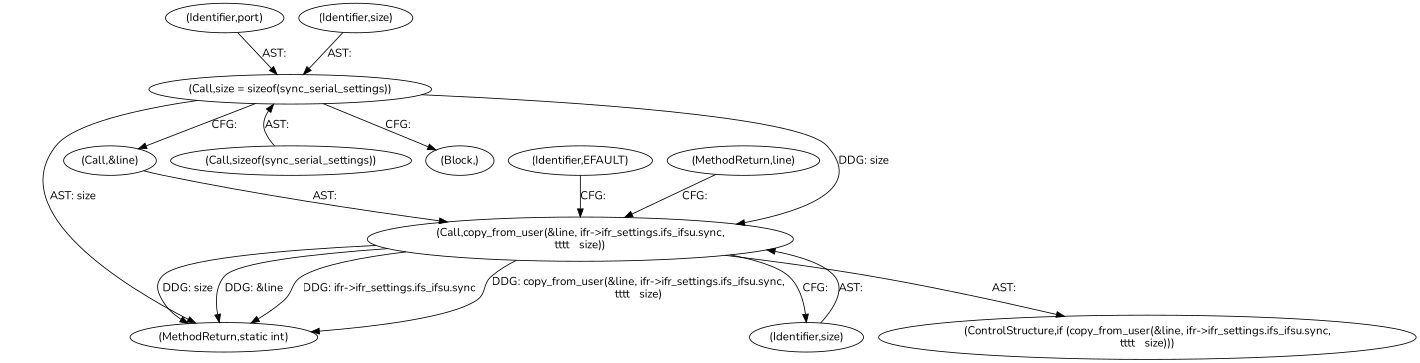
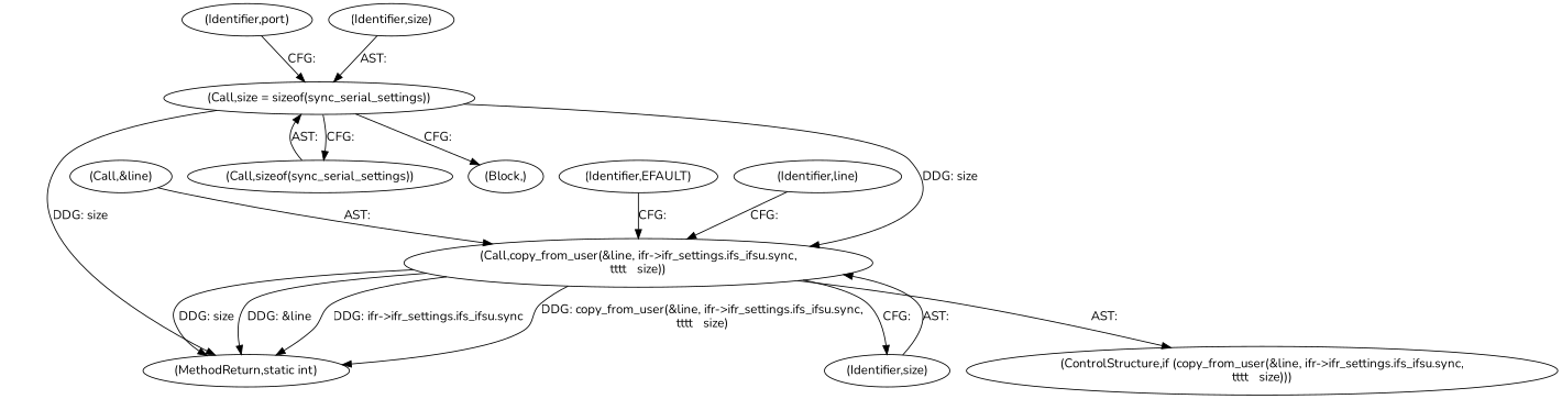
  digraph {
    fontname=Nunito
    node [fontname=Nunito]
    edge [fontname=Nunito]
    n1 [label="(Call,copy_from_user(&line, ifr->ifr_settings.ifs_ifsu.sync,\n\t\t\t\t   size))"]
    n2 [label="(MethodReturn,static int)"]
    n3 [label="(Identifier,size)"]
    n4 [label="(ControlStructure,if (copy_from_user(&line, ifr->ifr_settings.ifs_ifsu.sync,\n\t\t\t\t   size)))"]
    n5 [label="(Call,size = sizeof(sync_serial_settings))"]
    n6 [label="(Call,sizeof(sync_serial_settings))"]
    n7 [label="(Block,)"]
    n8 [label="(Call,&line)"]
    n9 [label="(Identifier,EFAULT)"]
-   n10 [label="(MethodReturn,line)"]
+   n10 [label="(Identifier,line)"]
    n11 [label="(Identifier,port)"]
    n12 [label="(Identifier,size)"]
    n1 -> n2 [label="DDG: &line"]
    n1 -> n2 [label="DDG: ifr->ifr_settings.ifs_ifsu.sync"]
    n1 -> n2 [label="DDG: copy_from_user(&line, ifr->ifr_settings.ifs_ifsu.sync,\n\t\t\t\t   size)"]
    n1 -> n2 [label="DDG: size"]
    n1 -> n3 [label="CFG: "]
    n1 -> n4 [label="AST: "]
    n3 -> n1 [label="AST: "]
    n5 -> n1 [label="DDG: size"]
-   n5 -> n2 [label="AST: size"]
-   n5 -> n8 [label="CFG: "]
+   n5 -> n2 [label="DDG: size"]
+   n5 -> n6 [label="CFG: "]
    n5 -> n7 [label="CFG: "]
    n6 -> n5 [label="AST: "]
    n8 -> n1 [label="AST: "]
    n9 -> n1 [label="CFG: "]
    n10 -> n1 [label="CFG: "]
-   n11 -> n5 [label="AST: "]
+   n11 -> n5 [label="CFG: "]
    n12 -> n5 [label="AST: "]
  }
